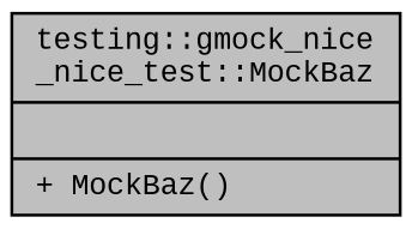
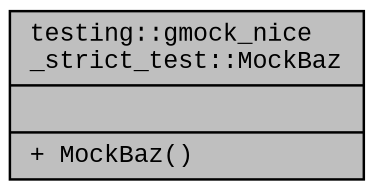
  digraph {
    fontname="Liberation Mono"
-   n1 [color=black fillcolor=grey75 fontcolor=black fontname="Liberation Mono" fontsize=10 height=0.2 label="{testing::gmock_nice\l_nice_test::MockBaz\n||+ MockBaz()\l}" shape=record style=filled width=0.4]
+   n1 [color=black fillcolor=grey75 fontcolor=black fontname="Liberation Mono" fontsize=10 height=0.2 label="{testing::gmock_nice\l_strict_test::MockBaz\n||+ MockBaz()\l}" shape=record style=filled width=0.4]
  }
